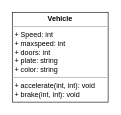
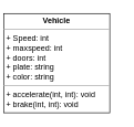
  <mxCell id="0" />
  <mxCell id="1" parent="0" />
- <mxCell id="2" value="&lt;p style=&quot;margin: 0px ; margin-top: 4px ; text-align: center&quot;&gt;&lt;b&gt;Vehicle&lt;/b&gt;&lt;/p&gt;&lt;hr size=&quot;1&quot;&gt;&lt;p style=&quot;margin: 0px ; margin-left: 4px&quot;&gt;+ Speed: int&lt;/p&gt;&lt;p style=&quot;margin: 0px ; margin-left: 4px&quot;&gt;+ maxspeed: int&lt;br&gt;&lt;/p&gt;&lt;p style=&quot;margin: 0px ; margin-left: 4px&quot;&gt;+ doors: int&lt;br&gt;&lt;/p&gt;&lt;p style=&quot;margin: 0px ; margin-left: 4px&quot;&gt;+ plate: string&lt;br&gt;&lt;/p&gt;&lt;p style=&quot;margin: 0px ; margin-left: 4px&quot;&gt;+ color: string&lt;br&gt;&lt;/p&gt;&lt;hr size=&quot;1&quot;&gt;&lt;p style=&quot;margin: 0px ; margin-left: 4px&quot;&gt;+ accelerate(int, int): void&lt;/p&gt;&lt;p style=&quot;margin: 0px ; margin-left: 4px&quot;&gt;+ brake(int, int): void&lt;br&gt;&lt;/p&gt;" style="verticalAlign=top;align=left;overflow=fill;fontSize=12;fontFamily=Helvetica;html=1;" vertex="1" parent="1"><mxGeometry x="20" y="20" width="160" height="150" as="geometry" /></mxCell>
+ <mxCell id="2" value="&lt;p style=&quot;margin: 0px ; margin-top: 4px ; text-align: center&quot;&gt;&lt;b&gt;Vehicle&lt;/b&gt;&lt;/p&gt;&lt;hr size=&quot;1&quot;&gt;&lt;p style=&quot;margin: 0px ; margin-left: 4px&quot;&gt;+ Speed: int&lt;/p&gt;&lt;p style=&quot;margin: 0px ; margin-left: 4px&quot;&gt;+ maxspeed: int&lt;br&gt;&lt;/p&gt;&lt;p style=&quot;margin: 0px ; margin-left: 4px&quot;&gt;+ doors: int&lt;br&gt;&lt;/p&gt;&lt;p style=&quot;margin: 0px ; margin-left: 4px&quot;&gt;+ plate: string&lt;br&gt;&lt;/p&gt;&lt;p style=&quot;margin: 0px ; margin-left: 4px&quot;&gt;+ color: string&lt;br&gt;&lt;/p&gt;&lt;hr size=&quot;1&quot;&gt;&lt;p style=&quot;margin: 0px ; margin-left: 4px&quot;&gt;+ accelerate(int, int): void&lt;/p&gt;&lt;p style=&quot;margin: 0px ; margin-left: 4px&quot;&gt;+ brake(int, int): void&lt;br&gt;&lt;/p&gt;" style="verticalAlign=top;align=left;overflow=fill;fontSize=12;fontFamily=Helvetica;html=1;" vertex="1" parent="1"><mxGeometry x="5" y="20" width="160" height="150" as="geometry" /></mxCell>
